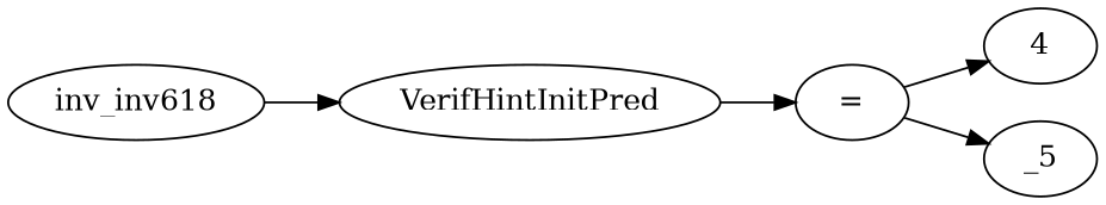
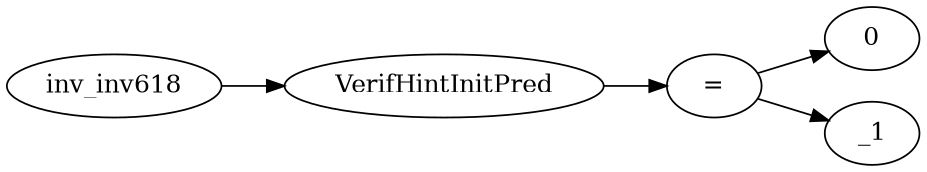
  digraph {
    rankdir=LR
    n1 [label=inv_inv618]
    n2 [label=VerifHintInitPred]
    n3 [label="="]
-   n4 [label=4]
-   n5 [label=_5]
+   n4 [label=0]
+   n5 [label=_1]
    n1 -> n2
    n2 -> n3
    n3 -> n4
    n3 -> n5
  }
